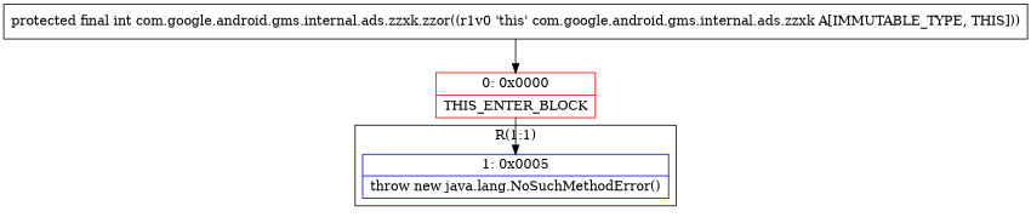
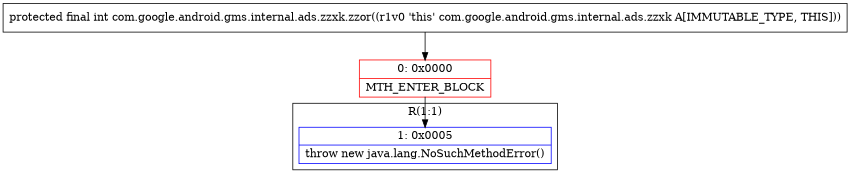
  digraph {
    node [shape=record]
    n1 [color=blue label="{1\:\ 0x0005|throw new java.lang.NoSuchMethodError()\l}"]
-   n2 [color=red label="{0\:\ 0x0000|THIS_ENTER_BLOCK\l}"]
+   n2 [color=red label="{0\:\ 0x0000|MTH_ENTER_BLOCK\l}"]
    n3 [label="{protected final int com.google.android.gms.internal.ads.zzxk.zzor((r1v0 'this' com.google.android.gms.internal.ads.zzxk A[IMMUTABLE_TYPE, THIS])) }"]
    subgraph cluster_1 {
      label="R(1:1)"
      n1
    }
    n2 -> n1
    n3 -> n2
  }
